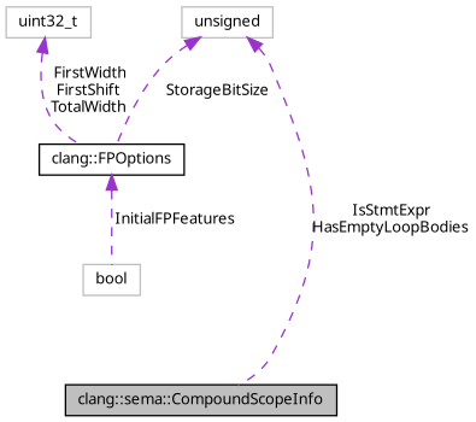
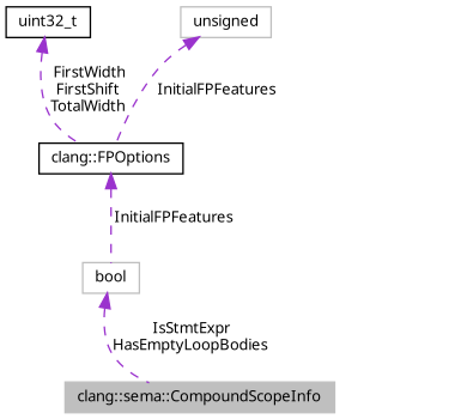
  digraph {
    fontname="Noto Sans"
    node [color=grey75 fontname="Noto Sans" fontsize=10 shape=record]
    edge [color=darkorchid3 dir=back fontname="Noto Sans" fontsize=10 labelfontname=Helvetica labelfontsize=10 style=dashed]
-   n1 [color=black fillcolor=grey75 fontcolor=black height=0.2 label="clang::sema::CompoundScopeInfo" style=filled width=0.4]
+   n1 [fillcolor=grey75 fontcolor=black height=0.2 label="clang::sema::CompoundScopeInfo" style=filled width=0.4]
    n2 [color=black height=0.2 label="clang::FPOptions" width=0.4]
    n3 [height=0.2 label=bool width=0.4]
-   n4 [height=0.2 label=uint32_t width=0.4]
+   n4 [color=black height=0.2 label=uint32_t width=0.4]
    n5 [height=0.2 label=unsigned width=0.4]
    n2 -> n3 [label=" InitialFPFeatures"]
-   n5 -> n1 [label=" IsStmtExpr\nHasEmptyLoopBodies"]
+   n3 -> n1 [label=" IsStmtExpr\nHasEmptyLoopBodies"]
    n4 -> n2 [label=" FirstWidth\nFirstShift\nTotalWidth"]
-   n5 -> n2 [label=" StorageBitSize"]
+   n5 -> n2 [label=" InitialFPFeatures"]
  }
